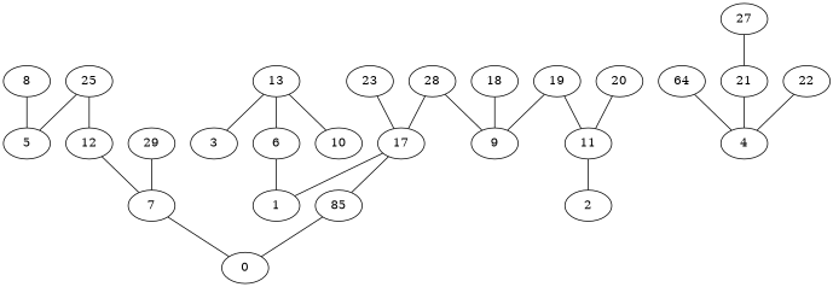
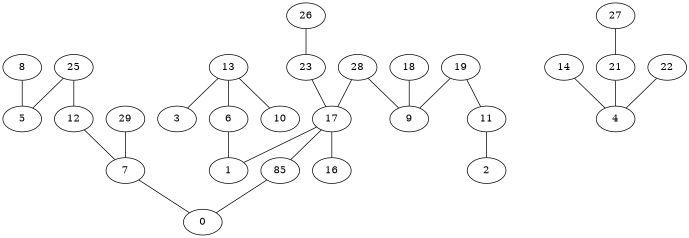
  graph {
    0 [Label="0 (0.00)"]
    1 [Label="1 (0.00)"]
    2 [Label="2 (0.00)"]
    3 [Label="3 (0.00)"]
    4 [Label="4 (0.00)"]
    5 [Label="5 (0.00)"]
    6 [Label="6 (0.00)"]
    7 [Label="7 (0.00)"]
    8 [Label="8 (0.00)"]
    9 [Label="9 (0.00)"]
    10 [Label="10 (0.00)"]
    11 [Label="11 (0.00)"]
    12 [Label="12 (0.00)"]
    13 [Label="13 (0.00)"]
-   14 [Label="14 (0.00)" label=64]
+   14 [Label="14 (0.00)"]
    n16 [Label="15 (0.00)" label=85]
+   16 [Label="16 (0.00)"]
    17 [Label="17 (0.00)"]
    18 [Label="18 (0.00)"]
    19 [Label="19 (0.00)"]
-   20 [Label="20 (0.00)"]
    21 [Label="21 (0.00)"]
    22 [Label="22 (0.00)"]
    23 [Label="23 (0.00)"]
    25 [Label="25 (0.00)"]
+   26 [Label="26 (0.00)"]
    27 [Label="27 (0.00)"]
    28 [Label="28 (0.00)"]
    29 [Label="29 (0.00)"]
    6 -- 1 [Label=10.73]
    7 -- 0 [Label=37.64]
    8 -- 5 [Label=39.90]
    11 -- 2 [Label=50.22]
    12 -- 7 [Label=37.96]
    13 -- 3 [Label=32.35]
    13 -- 6 [Label=13.69]
    13 -- 10 [Label=37.84]
    14 -- 4 [Label=35.19]
    n16 -- 0 [Label=13.61]
    17 -- 1 [Label=20.99]
    17 -- n16 [Label=5.73]
+   17 -- 16 [Label=1.99]
    18 -- 9 [Label=73.73]
    19 -- 9 [Label=19.98]
    19 -- 11 [Label=41.30]
-   20 -- 11 [Label=24.60]
    21 -- 4 [Label=2.52]
    22 -- 4 [Label=25.16]
    23 -- 17 [Label=123.79]
    25 -- 5 [Label=20.09]
    25 -- 12 [Label=21.31]
+   26 -- 23 [Label=11.69]
    27 -- 21 [Label=88.09]
    28 -- 9 [Label=49.49]
    28 -- 17 [Label=14.20]
    29 -- 7 [Label=5.49]
  }
